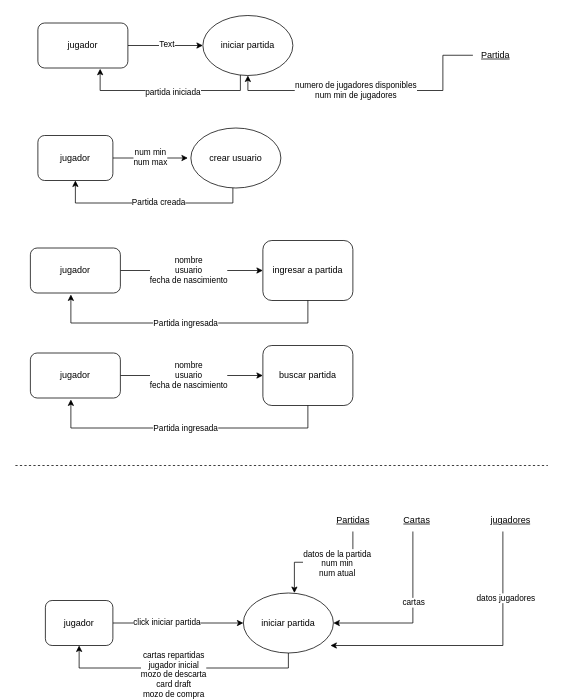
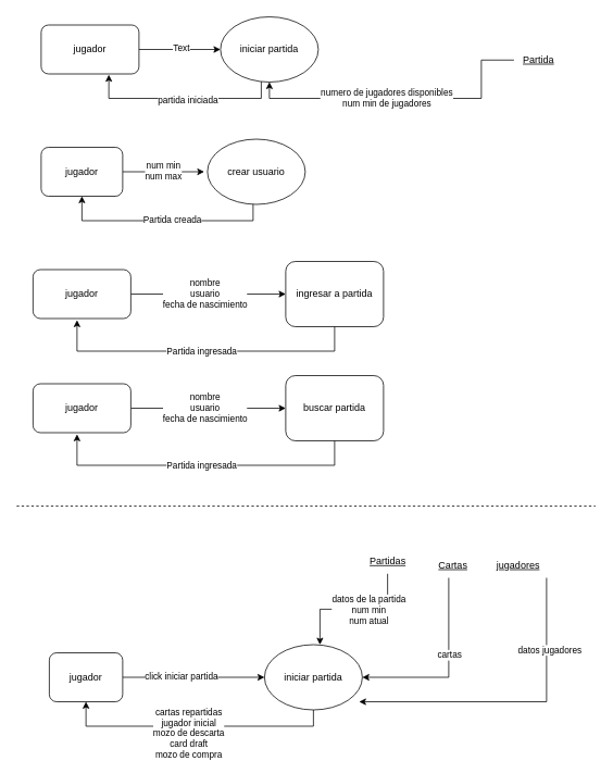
  <mxCell id="0" />
  <mxCell id="1" parent="0" />
  <mxCell id="2" style="edgeStyle=orthogonalEdgeStyle;rounded=0;orthogonalLoop=1;jettySize=auto;html=1;" edge="1" parent="1" source="4"><mxGeometry relative="1" as="geometry"><mxPoint x="250" y="210" as="targetPoint" /></mxGeometry></mxCell>
  <mxCell id="3" value="num min&lt;div&gt;num max&lt;/div&gt;" style="edgeLabel;html=1;align=center;verticalAlign=middle;resizable=0;points=[];" vertex="1" connectable="0" parent="2"><mxGeometry x="-0.025" y="2" relative="1" as="geometry"><mxPoint as="offset" /></mxGeometry></mxCell>
  <mxCell id="4" value="jugador" style="rounded=1;whiteSpace=wrap;html=1;" vertex="1" parent="1"><mxGeometry x="50" y="180" width="100" height="60" as="geometry" /></mxCell>
  <mxCell id="5" style="edgeStyle=orthogonalEdgeStyle;rounded=0;orthogonalLoop=1;jettySize=auto;html=1;entryX=0.5;entryY=1;entryDx=0;entryDy=0;" edge="1" parent="1" source="7" target="4"><mxGeometry relative="1" as="geometry"><Array as="points"><mxPoint x="310" y="270" /><mxPoint x="100" y="270" /></Array></mxGeometry></mxCell>
  <mxCell id="6" value="Partida creada" style="edgeLabel;html=1;align=center;verticalAlign=middle;resizable=0;points=[];" vertex="1" connectable="0" parent="5"><mxGeometry x="-0.215" y="-2" relative="1" as="geometry"><mxPoint x="-18" as="offset" /></mxGeometry></mxCell>
  <mxCell id="7" value="crear usuario" style="ellipse;whiteSpace=wrap;html=1;" vertex="1" parent="1"><mxGeometry x="254" y="170" width="120" height="80" as="geometry" /></mxCell>
  <mxCell id="8" value="iniciar partida" style="ellipse;whiteSpace=wrap;html=1;" vertex="1" parent="1"><mxGeometry x="270" y="20" width="120" height="80" as="geometry" /></mxCell>
  <mxCell id="9" style="edgeStyle=orthogonalEdgeStyle;rounded=0;orthogonalLoop=1;jettySize=auto;html=1;entryX=0;entryY=0.5;entryDx=0;entryDy=0;" edge="1" parent="1" source="11" target="8"><mxGeometry relative="1" as="geometry" /></mxCell>
  <mxCell id="10" value="Text" style="edgeLabel;html=1;align=center;verticalAlign=middle;resizable=0;points=[];" vertex="1" connectable="0" parent="9"><mxGeometry x="0.02" y="3" relative="1" as="geometry"><mxPoint as="offset" /></mxGeometry></mxCell>
  <mxCell id="11" value="jugador" style="rounded=1;whiteSpace=wrap;html=1;" vertex="1" parent="1"><mxGeometry x="50" y="30" width="120" height="60" as="geometry" /></mxCell>
  <mxCell id="12" style="edgeStyle=orthogonalEdgeStyle;rounded=0;orthogonalLoop=1;jettySize=auto;html=1;entryX=0.5;entryY=1;entryDx=0;entryDy=0;" edge="1" parent="1" source="14" target="8"><mxGeometry relative="1" as="geometry"><Array as="points"><mxPoint x="590" y="120" /><mxPoint x="330" y="120" /></Array></mxGeometry></mxCell>
  <mxCell id="13" value="numero de jugadores disponibles&lt;div&gt;num min de jugadores&lt;/div&gt;" style="edgeLabel;html=1;align=center;verticalAlign=middle;resizable=0;points=[];" vertex="1" connectable="0" parent="12"><mxGeometry x="0.183" y="-1" relative="1" as="geometry"><mxPoint x="13" as="offset" /></mxGeometry></mxCell>
  <mxCell id="14" value="Partida" style="text;html=1;align=center;verticalAlign=middle;resizable=0;points=[];autosize=1;strokeColor=none;fillColor=none;fontStyle=4" vertex="1" parent="1"><mxGeometry x="630" y="58" width="60" height="30" as="geometry" /></mxCell>
  <mxCell id="15" style="edgeStyle=orthogonalEdgeStyle;rounded=0;orthogonalLoop=1;jettySize=auto;html=1;entryX=0.692;entryY=1.017;entryDx=0;entryDy=0;entryPerimeter=0;" edge="1" parent="1" source="8" target="11"><mxGeometry relative="1" as="geometry"><Array as="points"><mxPoint x="320" y="120" /><mxPoint x="133" y="120" /></Array></mxGeometry></mxCell>
  <mxCell id="16" value="partida iniciada" style="edgeLabel;html=1;align=center;verticalAlign=middle;resizable=0;points=[];" vertex="1" connectable="0" parent="15"><mxGeometry x="-0.285" y="1" relative="1" as="geometry"><mxPoint x="-26" as="offset" /></mxGeometry></mxCell>
  <mxCell id="17" style="edgeStyle=orthogonalEdgeStyle;rounded=0;orthogonalLoop=1;jettySize=auto;html=1;" edge="1" parent="1" source="19" target="20"><mxGeometry relative="1" as="geometry" /></mxCell>
  <mxCell id="18" value="nombre&lt;div&gt;usuario&lt;/div&gt;&lt;div&gt;fecha de nascimiento&lt;/div&gt;" style="edgeLabel;html=1;align=center;verticalAlign=middle;resizable=0;points=[];" vertex="1" connectable="0" parent="17"><mxGeometry x="-0.05" y="1" relative="1" as="geometry"><mxPoint as="offset" /></mxGeometry></mxCell>
  <mxCell id="19" value="jugador" style="rounded=1;whiteSpace=wrap;html=1;" vertex="1" parent="1"><mxGeometry x="40" y="330" width="120" height="60" as="geometry" /></mxCell>
  <mxCell id="20" value="ingresar a partida" style="whiteSpace=wrap;html=1;rounded=1;" vertex="1" parent="1"><mxGeometry x="350" y="320" width="120" height="80" as="geometry" /></mxCell>
  <mxCell id="21" style="edgeStyle=orthogonalEdgeStyle;rounded=0;orthogonalLoop=1;jettySize=auto;html=1;entryX=0.45;entryY=1.033;entryDx=0;entryDy=0;entryPerimeter=0;" edge="1" parent="1" source="20" target="19"><mxGeometry relative="1" as="geometry"><Array as="points"><mxPoint x="410" y="430" /><mxPoint x="94" y="430" /></Array></mxGeometry></mxCell>
  <mxCell id="22" value="Partida ingresada" style="edgeLabel;html=1;align=center;verticalAlign=middle;resizable=0;points=[];" vertex="1" connectable="0" parent="21"><mxGeometry x="0.01" y="-1" relative="1" as="geometry"><mxPoint as="offset" /></mxGeometry></mxCell>
  <mxCell id="23" style="edgeStyle=orthogonalEdgeStyle;rounded=0;orthogonalLoop=1;jettySize=auto;html=1;" edge="1" parent="1" source="25" target="26"><mxGeometry relative="1" as="geometry" /></mxCell>
  <mxCell id="24" value="nombre&lt;div&gt;usuario&lt;/div&gt;&lt;div&gt;fecha de nascimiento&lt;/div&gt;" style="edgeLabel;html=1;align=center;verticalAlign=middle;resizable=0;points=[];" vertex="1" connectable="0" parent="23"><mxGeometry x="-0.05" y="1" relative="1" as="geometry"><mxPoint as="offset" /></mxGeometry></mxCell>
  <mxCell id="25" value="jugador" style="rounded=1;whiteSpace=wrap;html=1;" vertex="1" parent="1"><mxGeometry x="40" y="470" width="120" height="60" as="geometry" /></mxCell>
  <mxCell id="26" value="buscar partida" style="whiteSpace=wrap;html=1;rounded=1;" vertex="1" parent="1"><mxGeometry x="350" y="460" width="120" height="80" as="geometry" /></mxCell>
  <mxCell id="27" style="edgeStyle=orthogonalEdgeStyle;rounded=0;orthogonalLoop=1;jettySize=auto;html=1;entryX=0.45;entryY=1.033;entryDx=0;entryDy=0;entryPerimeter=0;" edge="1" parent="1" source="26" target="25"><mxGeometry relative="1" as="geometry"><Array as="points"><mxPoint x="410" y="570" /><mxPoint x="94" y="570" /></Array></mxGeometry></mxCell>
  <mxCell id="28" value="Partida ingresada" style="edgeLabel;html=1;align=center;verticalAlign=middle;resizable=0;points=[];" vertex="1" connectable="0" parent="27"><mxGeometry x="0.01" y="-1" relative="1" as="geometry"><mxPoint as="offset" /></mxGeometry></mxCell>
  <mxCell id="29" value="" style="endArrow=none;dashed=1;html=1;rounded=0;" edge="1" parent="1"><mxGeometry width="50" height="50" relative="1" as="geometry"><mxPoint x="20" y="620" as="sourcePoint" /><mxPoint x="730" y="620" as="targetPoint" /></mxGeometry></mxCell>
  <mxCell id="30" style="edgeStyle=orthogonalEdgeStyle;rounded=0;orthogonalLoop=1;jettySize=auto;html=1;entryX=0;entryY=0.5;entryDx=0;entryDy=0;" edge="1" parent="1" source="32" target="35"><mxGeometry relative="1" as="geometry" /></mxCell>
  <mxCell id="31" value="click iniciar partida" style="edgeLabel;html=1;align=center;verticalAlign=middle;resizable=0;points=[];" vertex="1" connectable="0" parent="30"><mxGeometry x="-0.184" y="2" relative="1" as="geometry"><mxPoint as="offset" /></mxGeometry></mxCell>
  <mxCell id="32" value="jugador" style="rounded=1;whiteSpace=wrap;html=1;" vertex="1" parent="1"><mxGeometry x="60" y="800" width="90" height="60" as="geometry" /></mxCell>
  <mxCell id="33" style="edgeStyle=orthogonalEdgeStyle;rounded=0;orthogonalLoop=1;jettySize=auto;html=1;entryX=0.5;entryY=1;entryDx=0;entryDy=0;" edge="1" parent="1" source="35" target="32"><mxGeometry relative="1" as="geometry"><Array as="points"><mxPoint x="384" y="890" /><mxPoint x="105" y="890" /></Array></mxGeometry></mxCell>
  <mxCell id="34" value="cartas repartidas&lt;div&gt;jugador inicial&lt;/div&gt;&lt;div&gt;mozo de descarta&lt;/div&gt;&lt;div&gt;card draft&lt;/div&gt;&lt;div&gt;mozo de compra&lt;/div&gt;" style="edgeLabel;html=1;align=center;verticalAlign=middle;resizable=0;points=[];" vertex="1" connectable="0" parent="33"><mxGeometry x="0.082" y="1" relative="1" as="geometry"><mxPoint x="4" y="7" as="offset" /></mxGeometry></mxCell>
  <mxCell id="35" value="iniciar partida" style="ellipse;whiteSpace=wrap;html=1;" vertex="1" parent="1"><mxGeometry x="324" y="790" width="120" height="80" as="geometry" /></mxCell>
- <mxCell id="36" value="&lt;u&gt;Partidas&lt;/u&gt;" style="text;html=1;align=center;verticalAlign=middle;resizable=0;points=[];autosize=1;strokeColor=none;fillColor=none;" vertex="1" parent="1"><mxGeometry x="435" y="678" width="70" height="30" as="geometry" /></mxCell>
+ <mxCell id="36" value="&lt;u&gt;Partidas&lt;/u&gt;" style="text;html=1;align=center;verticalAlign=middle;resizable=0;points=[];autosize=1;strokeColor=none;fillColor=none;" vertex="1" parent="1"><mxGeometry x="440" y="673" width="70" height="30" as="geometry" /></mxCell>
  <mxCell id="37" style="edgeStyle=orthogonalEdgeStyle;rounded=0;orthogonalLoop=1;jettySize=auto;html=1;entryX=1;entryY=0.5;entryDx=0;entryDy=0;" edge="1" parent="1" source="39" target="35"><mxGeometry relative="1" as="geometry"><Array as="points"><mxPoint x="550" y="830" /></Array></mxGeometry></mxCell>
  <mxCell id="38" value="cartas" style="edgeLabel;html=1;align=center;verticalAlign=middle;resizable=0;points=[];" vertex="1" connectable="0" parent="37"><mxGeometry x="-0.175" relative="1" as="geometry"><mxPoint as="offset" /></mxGeometry></mxCell>
  <mxCell id="39" value="&lt;u&gt;Cartas&lt;/u&gt;" style="text;html=1;align=center;verticalAlign=middle;resizable=0;points=[];autosize=1;strokeColor=none;fillColor=none;" vertex="1" parent="1"><mxGeometry x="525" y="678" width="60" height="30" as="geometry" /></mxCell>
  <mxCell id="40" style="edgeStyle=orthogonalEdgeStyle;rounded=0;orthogonalLoop=1;jettySize=auto;html=1;entryX=0.567;entryY=0;entryDx=0;entryDy=0;entryPerimeter=0;" edge="1" parent="1" source="36" target="35"><mxGeometry relative="1" as="geometry" /></mxCell>
  <mxCell id="41" value="datos de la partida&lt;div&gt;num min&lt;/div&gt;&lt;div&gt;num atual&lt;/div&gt;" style="edgeLabel;html=1;align=center;verticalAlign=middle;resizable=0;points=[];" vertex="1" connectable="0" parent="40"><mxGeometry x="-0.212" relative="1" as="geometry"><mxPoint y="1" as="offset" /></mxGeometry></mxCell>
- <mxCell id="42" value="&lt;u&gt;jugadores&lt;/u&gt;" style="text;html=1;align=center;verticalAlign=middle;resizable=0;points=[];autosize=1;strokeColor=none;fillColor=none;" vertex="1" parent="1"><mxGeometry x="640" y="678" width="80" height="30" as="geometry" /></mxCell>
+ <mxCell id="42" value="&lt;u&gt;jugadores&lt;/u&gt;" style="text;html=1;align=center;verticalAlign=middle;resizable=0;points=[];autosize=1;strokeColor=none;fillColor=none;" vertex="1" parent="1"><mxGeometry x="595" y="678" width="80" height="30" as="geometry" /></mxCell>
  <mxCell id="43" style="edgeStyle=orthogonalEdgeStyle;rounded=0;orthogonalLoop=1;jettySize=auto;html=1;entryX=0.967;entryY=0.875;entryDx=0;entryDy=0;entryPerimeter=0;" edge="1" parent="1" source="42" target="35"><mxGeometry relative="1" as="geometry"><Array as="points"><mxPoint x="670" y="860" /></Array></mxGeometry></mxCell>
  <mxCell id="44" value="datos jugadores" style="edgeLabel;html=1;align=center;verticalAlign=middle;resizable=0;points=[];" vertex="1" connectable="0" parent="43"><mxGeometry x="-0.539" y="3" relative="1" as="geometry"><mxPoint as="offset" /></mxGeometry></mxCell>
